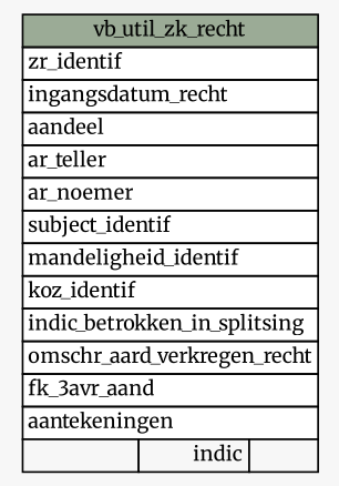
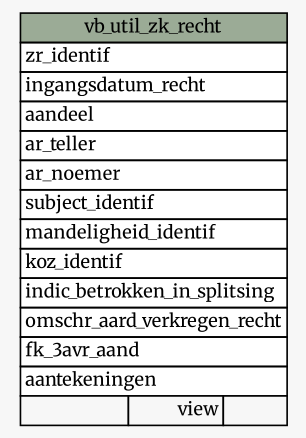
  digraph {
    bgcolor="#f7f7f7"
    fontname=Merriweather
    fontsize=11
    nodesep=0.18
    rankdir=RL
    ranksep=0.46
-   n1 [fontname=Merriweather fontsize=11 label=<     <TABLE BORDER="0" CELLBORDER="1" CELLSPACING="0" BGCOLOR="#ffffff">       <TR><TD COLSPAN="3" BGCOLOR="#9bab96" ALIGN="CENTER">vb_util_zk_recht</TD></TR>       <TR><TD PORT="zr_identif" COLSPAN="3" ALIGN="LEFT">zr_identif</TD></TR>       <TR><TD PORT="ingangsdatum_recht" COLSPAN="3" ALIGN="LEFT">ingangsdatum_recht</TD></TR>       <TR><TD PORT="aandeel" COLSPAN="3" ALIGN="LEFT">aandeel</TD></TR>       <TR><TD PORT="ar_teller" COLSPAN="3" ALIGN="LEFT">ar_teller</TD></TR>       <TR><TD PORT="ar_noemer" COLSPAN="3" ALIGN="LEFT">ar_noemer</TD></TR>       <TR><TD PORT="subject_identif" COLSPAN="3" ALIGN="LEFT">subject_identif</TD></TR>       <TR><TD PORT="mandeligheid_identif" COLSPAN="3" ALIGN="LEFT">mandeligheid_identif</TD></TR>       <TR><TD PORT="koz_identif" COLSPAN="3" ALIGN="LEFT">koz_identif</TD></TR>       <TR><TD PORT="indic_betrokken_in_splitsing" COLSPAN="3" ALIGN="LEFT">indic_betrokken_in_splitsing</TD></TR>       <TR><TD PORT="omschr_aard_verkregen_recht" COLSPAN="3" ALIGN="LEFT">omschr_aard_verkregen_recht</TD></TR>       <TR><TD PORT="fk_3avr_aand" COLSPAN="3" ALIGN="LEFT">fk_3avr_aand</TD></TR>       <TR><TD PORT="aantekeningen" COLSPAN="3" ALIGN="LEFT">aantekeningen</TD></TR>       <TR><TD ALIGN="LEFT" BGCOLOR="#f7f7f7">  </TD><TD ALIGN="RIGHT" BGCOLOR="#f7f7f7">indic</TD><TD ALIGN="RIGHT" BGCOLOR="#f7f7f7">  </TD></TR>     </TABLE>> shape=plaintext]
+   n1 [fontname=Merriweather fontsize=11 label=<     <TABLE BORDER="0" CELLBORDER="1" CELLSPACING="0" BGCOLOR="#ffffff">       <TR><TD COLSPAN="3" BGCOLOR="#9bab96" ALIGN="CENTER">vb_util_zk_recht</TD></TR>       <TR><TD PORT="zr_identif" COLSPAN="3" ALIGN="LEFT">zr_identif</TD></TR>       <TR><TD PORT="ingangsdatum_recht" COLSPAN="3" ALIGN="LEFT">ingangsdatum_recht</TD></TR>       <TR><TD PORT="aandeel" COLSPAN="3" ALIGN="LEFT">aandeel</TD></TR>       <TR><TD PORT="ar_teller" COLSPAN="3" ALIGN="LEFT">ar_teller</TD></TR>       <TR><TD PORT="ar_noemer" COLSPAN="3" ALIGN="LEFT">ar_noemer</TD></TR>       <TR><TD PORT="subject_identif" COLSPAN="3" ALIGN="LEFT">subject_identif</TD></TR>       <TR><TD PORT="mandeligheid_identif" COLSPAN="3" ALIGN="LEFT">mandeligheid_identif</TD></TR>       <TR><TD PORT="koz_identif" COLSPAN="3" ALIGN="LEFT">koz_identif</TD></TR>       <TR><TD PORT="indic_betrokken_in_splitsing" COLSPAN="3" ALIGN="LEFT">indic_betrokken_in_splitsing</TD></TR>       <TR><TD PORT="omschr_aard_verkregen_recht" COLSPAN="3" ALIGN="LEFT">omschr_aard_verkregen_recht</TD></TR>       <TR><TD PORT="fk_3avr_aand" COLSPAN="3" ALIGN="LEFT">fk_3avr_aand</TD></TR>       <TR><TD PORT="aantekeningen" COLSPAN="3" ALIGN="LEFT">aantekeningen</TD></TR>       <TR><TD ALIGN="LEFT" BGCOLOR="#f7f7f7">  </TD><TD ALIGN="RIGHT" BGCOLOR="#f7f7f7">view</TD><TD ALIGN="RIGHT" BGCOLOR="#f7f7f7">  </TD></TR>     </TABLE>> shape=plaintext]
  }
